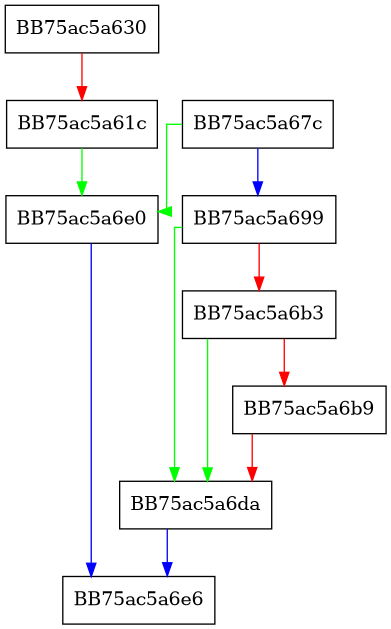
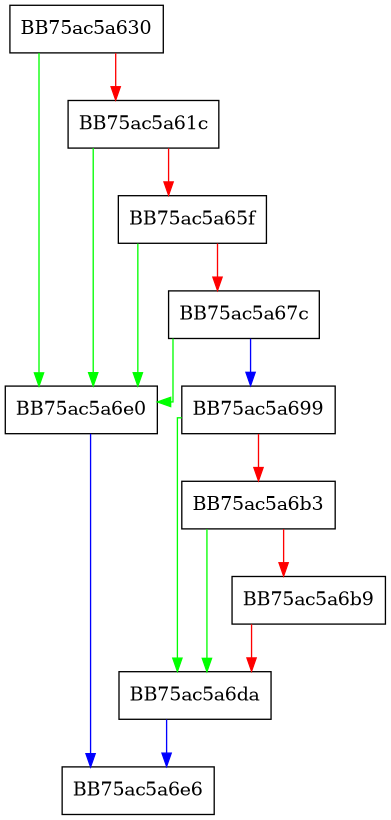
  digraph {
    splines=ortho
    node [shape=box]
    edge [color=green]
    BB75ac5a630
    BB75ac5a6e0
    n3 [label=BB75ac5a61c]
    n4 [label=BB75ac5a6e6]
+   BB75ac5a65f
    BB75ac5a67c
    BB75ac5a699
    BB75ac5a6da
    BB75ac5a6b3
    BB75ac5a6b9
+   BB75ac5a630 -> BB75ac5a6e0
    BB75ac5a630 -> n3 [color=red]
    BB75ac5a6e0 -> n4 [color=blue]
    n3 -> BB75ac5a6e0
+   n3 -> BB75ac5a65f [color=red]
+   BB75ac5a65f -> BB75ac5a6e0
+   BB75ac5a65f -> BB75ac5a67c [color=red]
    BB75ac5a67c -> BB75ac5a6e0
    BB75ac5a67c -> BB75ac5a699 [color=blue]
    BB75ac5a699 -> BB75ac5a6da
    BB75ac5a699 -> BB75ac5a6b3 [color=red]
    BB75ac5a6da -> n4 [color=blue]
    BB75ac5a6b3 -> BB75ac5a6da
    BB75ac5a6b3 -> BB75ac5a6b9 [color=red]
    BB75ac5a6b9 -> BB75ac5a6da [color=red]
  }
